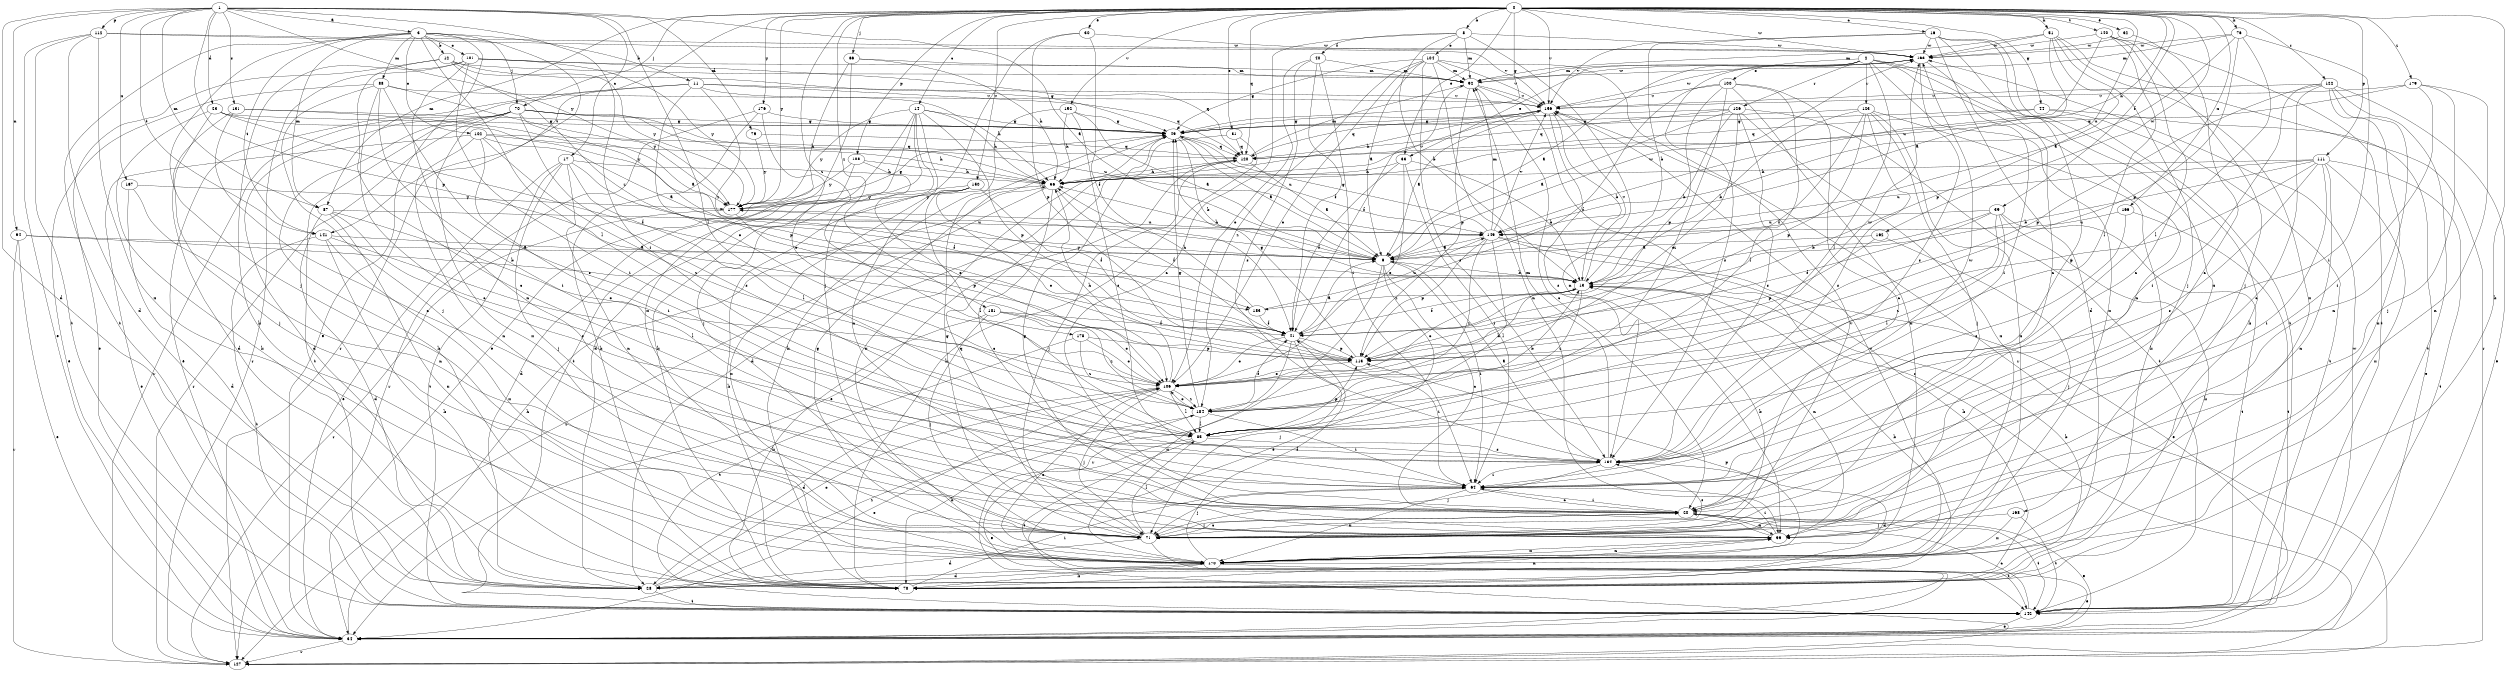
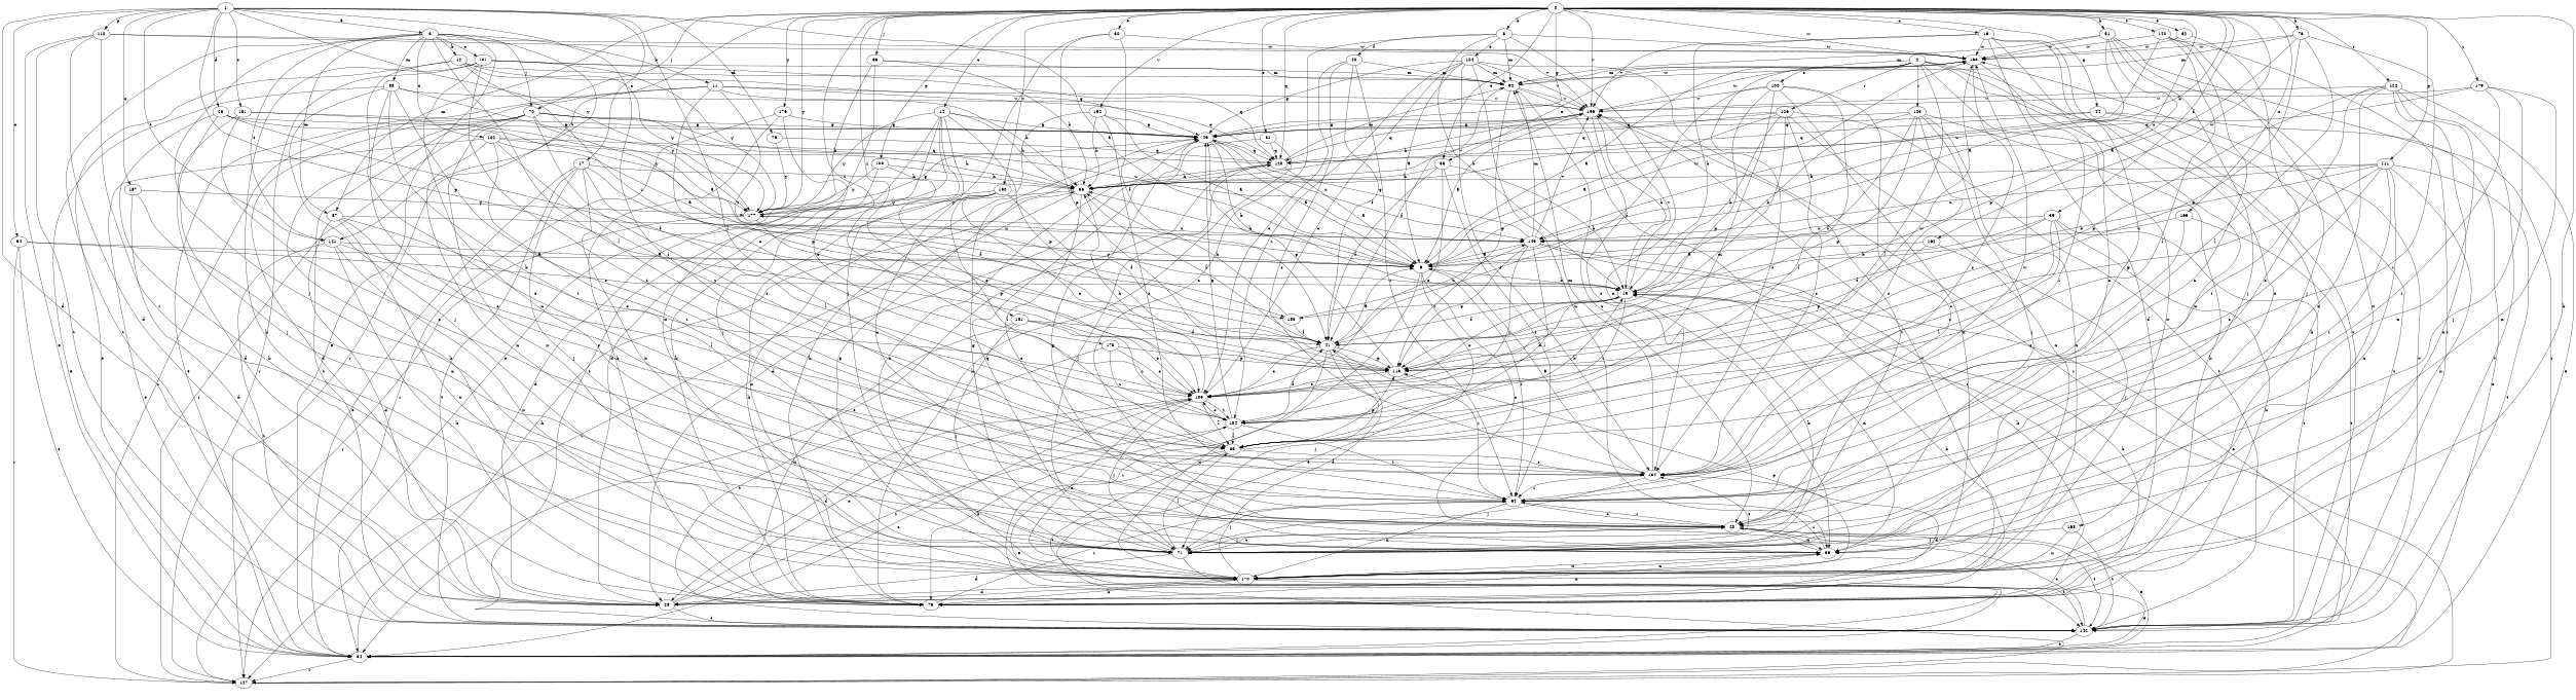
  strict digraph {
    0
    8
    14
    16
    30
    31
    32
    33
    39
    44
    49
    51
    56
    66
    70
    76
    78
    87
    108
    111
    120
    122
    140
    141
    149
    150
    152
    156
    162
    163
    166
    176
    177
    178
    179
    181
    99
    13
    20
    40
    92
    104
    28
    113
    71
    142
    64
    41
    106
    85
    184
    34
    6
    170
    127
    134
    1
    3
    17
    23
    79
    94
    112
    131
    167
    11
    12
    88
    101
    102
    2
    100
    123
    126
    168
    183
    0 -> 8 [label=b]
    0 -> 14 [label=c]
    0 -> 16 [label=c]
    0 -> 30 [label=e]
    0 -> 31 [label=e]
    0 -> 32 [label=e]
    0 -> 33 [label=e]
    0 -> 39 [label=f]
    0 -> 44 [label=g]
    0 -> 49 [label=g]
    0 -> 51 [label=h]
    0 -> 56 [label=h]
    0 -> 66 [label=j]
    0 -> 70 [label=j]
    0 -> 76 [label=k]
    0 -> 78 [label=k]
    0 -> 87 [label=m]
    0 -> 108 [label=p]
    0 -> 111 [label=p]
    0 -> 120 [label=q]
    0 -> 122 [label=r]
    0 -> 140 [label=t]
    0 -> 141 [label=t]
    0 -> 149 [label=u]
    0 -> 150 [label=v]
    0 -> 152 [label=v]
    0 -> 156 [label=v]
    0 -> 162 [label=w]
    0 -> 163 [label=w]
    0 -> 166 [label=x]
    0 -> 176 [label=y]
    0 -> 177 [label=y]
    0 -> 178 [label=z]
    0 -> 179 [label=z]
    0 -> 181 [label=z]
    8 -> 163 [label=w]
    8 -> 99 [label=n]
    8 -> 13 [label=b]
    8 -> 20 [label=c]
    8 -> 40 [label=f]
    8 -> 92 [label=m]
    8 -> 104 [label=o]
    14 -> 49 [label=g]
    14 -> 56 [label=h]
    14 -> 78 [label=k]
    14 -> 177 [label=y]
    14 -> 99 [label=n]
    14 -> 28 [label=d]
    14 -> 113 [label=p]
    14 -> 71 [label=j]
    14 -> 142 [label=t]
    16 -> 156 [label=v]
    16 -> 163 [label=w]
    16 -> 13 [label=b]
    16 -> 20 [label=c]
    16 -> 28 [label=d]
    16 -> 142 [label=t]
    16 -> 64 [label=i]
    30 -> 163 [label=w]
    30 -> 113 [label=p]
    30 -> 71 [label=j]
    30 -> 41 [label=f]
    31 -> 78 [label=k]
    31 -> 120 [label=q]
    31 -> 28 [label=d]
    32 -> 163 [label=w]
    32 -> 20 [label=c]
    33 -> 56 [label=h]
    33 -> 13 [label=b]
    33 -> 64 [label=i]
    33 -> 41 [label=f]
    33 -> 106 [label=o]
    39 -> 78 [label=k]
    39 -> 149 [label=u]
    39 -> 13 [label=b]
    39 -> 142 [label=t]
    39 -> 41 [label=f]
    39 -> 85 [label=l]
    39 -> 184 [label=z]
    44 -> 49 [label=g]
    44 -> 120 [label=q]
    44 -> 142 [label=t]
    44 -> 34 [label=e]
    49 -> 120 [label=q]
    49 -> 149 [label=u]
    49 -> 13 [label=b]
    49 -> 6 [label=a]
    49 -> 170 [label=x]
    51 -> 163 [label=w]
    51 -> 92 [label=m]
    51 -> 113 [label=p]
    51 -> 71 [label=j]
    51 -> 6 [label=a]
    51 -> 170 [label=x]
    51 -> 127 [label=r]
    56 -> 156 [label=v]
    56 -> 177 [label=y]
    56 -> 20 [label=c]
    56 -> 41 [label=f]
    56 -> 127 [label=r]
    66 -> 56 [label=h]
    66 -> 92 [label=m]
    66 -> 34 [label=e]
    66 -> 170 [label=x]
    70 -> 49 [label=g]
    70 -> 56 [label=h]
    70 -> 78 [label=k]
    70 -> 149 [label=u]
    70 -> 28 [label=d]
    70 -> 113 [label=p]
    70 -> 142 [label=t]
    70 -> 170 [label=x]
    70 -> 127 [label=r]
    70 -> 134 [label=s]
    76 -> 163 [label=w]
    76 -> 92 [label=m]
    76 -> 113 [label=p]
    76 -> 64 [label=i]
    76 -> 85 [label=l]
    76 -> 6 [label=a]
    78 -> 156 [label=v]
    78 -> 99 [label=n]
    78 -> 13 [label=b]
    78 -> 64 [label=i]
    87 -> 149 [label=u]
    87 -> 28 [label=d]
    87 -> 106 [label=o]
    87 -> 170 [label=x]
    87 -> 134 [label=s]
    108 -> 56 [label=h]
    108 -> 177 [label=y]
    108 -> 28 [label=d]
    108 -> 106 [label=o]
    111 -> 56 [label=h]
    111 -> 149 [label=u]
    111 -> 99 [label=n]
    111 -> 13 [label=b]
    111 -> 113 [label=p]
    111 -> 142 [label=t]
    111 -> 64 [label=i]
    111 -> 170 [label=x]
    111 -> 134 [label=s]
    120 -> 56 [label=h]
    120 -> 92 [label=m]
    120 -> 71 [label=j]
    120 -> 34 [label=e]
    120 -> 6 [label=a]
    122 -> 156 [label=v]
    122 -> 99 [label=n]
    122 -> 20 [label=c]
    122 -> 113 [label=p]
    122 -> 142 [label=t]
    122 -> 64 [label=i]
    122 -> 34 [label=e]
    122 -> 170 [label=x]
    140 -> 149 [label=u]
    140 -> 163 [label=w]
    140 -> 20 [label=c]
    140 -> 71 [label=j]
    140 -> 142 [label=t]
    140 -> 85 [label=l]
    141 -> 78 [label=k]
    141 -> 142 [label=t]
    141 -> 85 [label=l]
    141 -> 6 [label=a]
    141 -> 170 [label=x]
    149 -> 49 [label=g]
    149 -> 78 [label=k]
    149 -> 156 [label=v]
    149 -> 92 [label=m]
    149 -> 113 [label=p]
    149 -> 85 [label=l]
    149 -> 184 [label=z]
    149 -> 34 [label=e]
    149 -> 6 [label=a]
    150 -> 78 [label=k]
    150 -> 177 [label=y]
    150 -> 41 [label=f]
    150 -> 106 [label=o]
    150 -> 85 [label=l]
    150 -> 170 [label=x]
    152 -> 49 [label=g]
    152 -> 56 [label=h]
    152 -> 78 [label=k]
    152 -> 6 [label=a]
    152 -> 134 [label=s]
    156 -> 49 [label=g]
    156 -> 56 [label=h]
    156 -> 120 [label=q]
    156 -> 163 [label=w]
    156 -> 13 [label=b]
    156 -> 6 [label=a]
    156 -> 134 [label=s]
    162 -> 113 [label=p]
    162 -> 71 [label=j]
    162 -> 6 [label=a]
    163 -> 92 [label=m]
    163 -> 64 [label=i]
    163 -> 134 [label=s]
    166 -> 149 [label=u]
    166 -> 142 [label=t]
    166 -> 134 [label=s]
    176 -> 49 [label=g]
    176 -> 78 [label=k]
    176 -> 106 [label=o]
    176 -> 127 [label=r]
    177 -> 49 [label=g]
    177 -> 149 [label=u]
    177 -> 113 [label=p]
    177 -> 127 [label=r]
    178 -> 113 [label=p]
    178 -> 142 [label=t]
    178 -> 106 [label=o]
    178 -> 184 [label=z]
    179 -> 120 [label=q]
    179 -> 156 [label=v]
    179 -> 99 [label=n]
    179 -> 71 [label=j]
    179 -> 64 [label=i]
    181 -> 78 [label=k]
    181 -> 71 [label=j]
    181 -> 41 [label=f]
    181 -> 106 [label=o]
    181 -> 184 [label=z]
    99 -> 49 [label=g]
    99 -> 64 [label=i]
    99 -> 170 [label=x]
    13 -> 156 [label=v]
    13 -> 177 [label=y]
    13 -> 99 [label=n]
    13 -> 41 [label=f]
    13 -> 106 [label=o]
    13 -> 184 [label=z]
    13 -> 183 [label=z]
    20 -> 99 [label=n]
    20 -> 71 [label=j]
    20 -> 142 [label=t]
    20 -> 64 [label=i]
    20 -> 34 [label=e]
    40 -> 92 [label=m]
    40 -> 64 [label=i]
    40 -> 41 [label=f]
    40 -> 106 [label=o]
    40 -> 134 [label=s]
    92 -> 156 [label=v]
    92 -> 163 [label=w]
    92 -> 20 [label=c]
    92 -> 113 [label=p]
    92 -> 41 [label=f]
    92 -> 127 [label=r]
    104 -> 49 [label=g]
    104 -> 156 [label=v]
    104 -> 99 [label=n]
    104 -> 92 [label=m]
    104 -> 106 [label=o]
    104 -> 184 [label=z]
    104 -> 6 [label=a]
    104 -> 127 [label=r]
    104 -> 134 [label=s]
    28 -> 13 [label=b]
    28 -> 142 [label=t]
    28 -> 106 [label=o]
    28 -> 184 [label=z]
    113 -> 49 [label=g]
    113 -> 106 [label=o]
    71 -> 49 [label=g]
    71 -> 120 [label=q]
    71 -> 156 [label=v]
    71 -> 13 [label=b]
    71 -> 20 [label=c]
    71 -> 28 [label=d]
    71 -> 142 [label=t]
    71 -> 85 [label=l]
    71 -> 134 [label=s]
    142 -> 20 [label=c]
    142 -> 34 [label=e]
    64 -> 20 [label=c]
    64 -> 71 [label=j]
    64 -> 170 [label=x]
    41 -> 113 [label=p]
    41 -> 71 [label=j]
    41 -> 64 [label=i]
    41 -> 106 [label=o]
    41 -> 6 [label=a]
    41 -> 170 [label=x]
    106 -> 56 [label=h]
    106 -> 163 [label=w]
    106 -> 13 [label=b]
    106 -> 28 [label=d]
    106 -> 71 [label=j]
    106 -> 85 [label=l]
    106 -> 184 [label=z]
    106 -> 34 [label=e]
    85 -> 113 [label=p]
    85 -> 142 [label=t]
    85 -> 34 [label=e]
    85 -> 134 [label=s]
    184 -> 49 [label=g]
    184 -> 78 [label=k]
    184 -> 13 [label=b]
    184 -> 64 [label=i]
    184 -> 41 [label=f]
    184 -> 106 [label=o]
    184 -> 85 [label=l]
    34 -> 56 [label=h]
    34 -> 163 [label=w]
    34 -> 127 [label=r]
    6 -> 56 [label=h]
    6 -> 163 [label=w]
    6 -> 13 [label=b]
    6 -> 20 [label=c]
    6 -> 64 [label=i]
    6 -> 34 [label=e]
    6 -> 127 [label=r]
    170 -> 49 [label=g]
    170 -> 78 [label=k]
    170 -> 99 [label=n]
    170 -> 28 [label=d]
    170 -> 113 [label=p]
    170 -> 41 [label=f]
    170 -> 106 [label=o]
    170 -> 34 [label=e]
    134 -> 163 [label=w]
    134 -> 92 [label=m]
    134 -> 28 [label=d]
    134 -> 71 [label=j]
    134 -> 64 [label=i]
    134 -> 6 [label=a]
-   1 -> 87 [label=m]
    1 -> 141 [label=t]
    1 -> 177 [label=y]
    1 -> 28 [label=d]
    1 -> 113 [label=p]
    1 -> 64 [label=i]
    1 -> 85 [label=l]
    1 -> 6 [label=a]
    1 -> 3 [label=a]
    1 -> 17 [label=c]
    1 -> 23 [label=d]
    1 -> 79 [label=l]
    1 -> 94 [label=n]
    1 -> 112 [label=p]
    1 -> 131 [label=s]
    1 -> 167 [label=x]
    3 -> 70 [label=j]
    3 -> 87 [label=m]
    3 -> 141 [label=t]
    3 -> 71 [label=j]
    3 -> 142 [label=t]
    3 -> 85 [label=l]
    3 -> 34 [label=e]
    3 -> 127 [label=r]
    3 -> 11 [label=b]
    3 -> 12 [label=b]
    3 -> 88 [label=m]
    3 -> 101 [label=o]
    3 -> 102 [label=o]
    17 -> 56 [label=h]
    17 -> 99 [label=n]
    17 -> 71 [label=j]
    17 -> 142 [label=t]
    17 -> 41 [label=f]
    17 -> 85 [label=l]
    17 -> 34 [label=e]
    23 -> 49 [label=g]
    23 -> 78 [label=k]
    23 -> 177 [label=y]
    23 -> 71 [label=j]
    23 -> 41 [label=f]
    79 -> 120 [label=q]
    79 -> 177 [label=y]
    94 -> 13 [label=b]
    94 -> 34 [label=e]
    94 -> 6 [label=a]
    94 -> 127 [label=r]
    112 -> 156 [label=v]
    112 -> 163 [label=w]
    112 -> 28 [label=d]
    112 -> 142 [label=t]
    112 -> 34 [label=e]
-   112 -> 170 [label=x]
+   112 -> 170 [label=i]
    131 -> 49 [label=g]
    131 -> 20 [label=c]
    131 -> 28 [label=d]
    131 -> 6 [label=a]
    167 -> 177 [label=y]
    167 -> 99 [label=n]
    167 -> 28 [label=d]
    11 -> 56 [label=h]
    11 -> 120 [label=q]
    11 -> 156 [label=v]
    11 -> 106 [label=o]
    11 -> 34 [label=e]
    11 -> 127 [label=r]
    11 -> 183 [label=z]
    12 -> 49 [label=g]
    12 -> 177 [label=y]
    12 -> 20 [label=c]
    12 -> 92 [label=m]
    12 -> 34 [label=e]
    12 -> 183 [label=z]
    88 -> 156 [label=v]
    88 -> 177 [label=y]
    88 -> 20 [label=c]
    88 -> 71 [label=j]
    88 -> 64 [label=i]
    88 -> 34 [label=e]
    88 -> 134 [label=s]
    101 -> 78 [label=k]
    101 -> 120 [label=q]
    101 -> 177 [label=y]
    101 -> 99 [label=n]
    101 -> 92 [label=m]
    101 -> 64 [label=i]
    101 -> 127 [label=r]
    102 -> 56 [label=h]
    102 -> 120 [label=q]
    102 -> 99 [label=n]
    102 -> 64 [label=i]
    102 -> 184 [label=z]
    102 -> 34 [label=e]
    102 -> 6 [label=a]
    2 -> 33 [label=e]
    2 -> 78 [label=k]
    2 -> 99 [label=n]
    2 -> 85 [label=l]
    2 -> 6 [label=a]
    2 -> 170 [label=x]
    2 -> 134 [label=s]
    2 -> 100 [label=o]
    2 -> 123 [label=r]
    2 -> 126 [label=r]
    2 -> 168 [label=x]
    100 -> 156 [label=v]
    100 -> 20 [label=c]
    100 -> 113 [label=p]
    100 -> 41 [label=f]
    100 -> 85 [label=l]
    100 -> 184 [label=z]
    100 -> 170 [label=x]
    123 -> 49 [label=g]
    123 -> 78 [label=k]
    123 -> 13 [label=b]
    123 -> 113 [label=p]
    123 -> 71 [label=j]
    123 -> 41 [label=f]
    123 -> 170 [label=x]
    123 -> 134 [label=s]
    126 -> 49 [label=g]
    126 -> 120 [label=q]
    126 -> 13 [label=b]
    126 -> 142 [label=t]
    126 -> 106 [label=o]
    126 -> 6 [label=a]
    126 -> 170 [label=x]
    126 -> 134 [label=s]
    168 -> 71 [label=j]
    168 -> 142 [label=t]
    168 -> 170 [label=x]
    183 -> 56 [label=h]
    183 -> 149 [label=u]
    183 -> 41 [label=f]
  }
